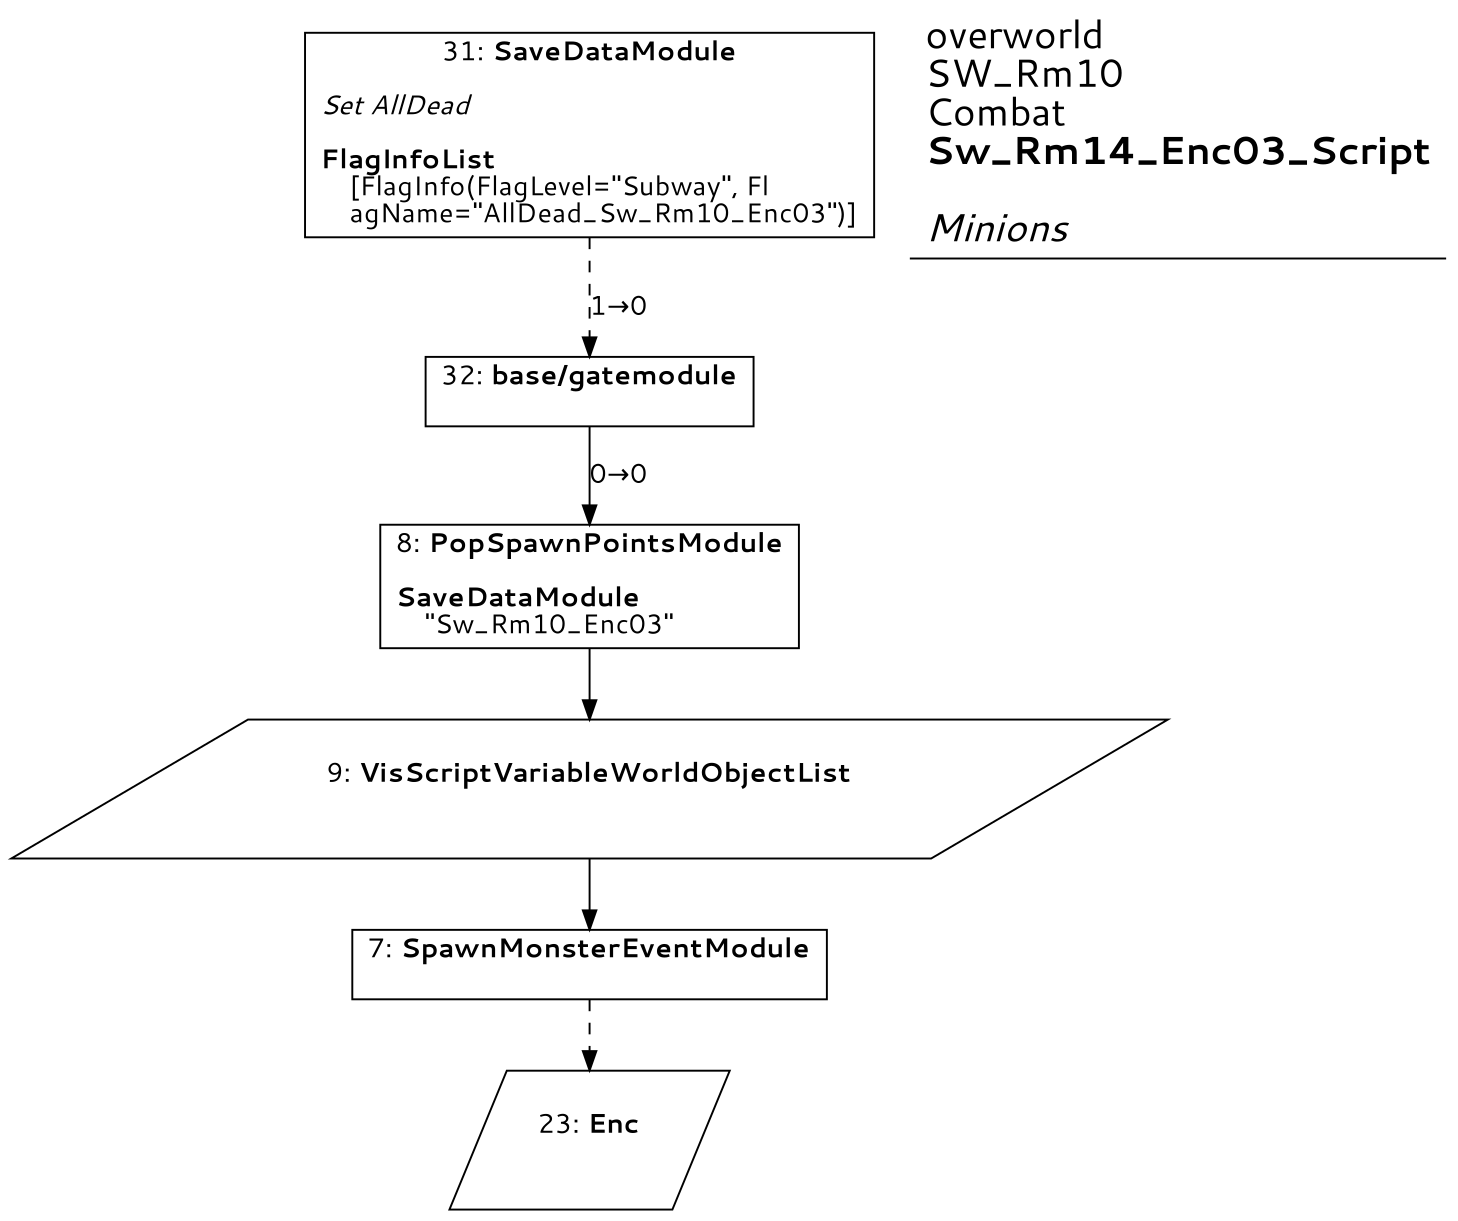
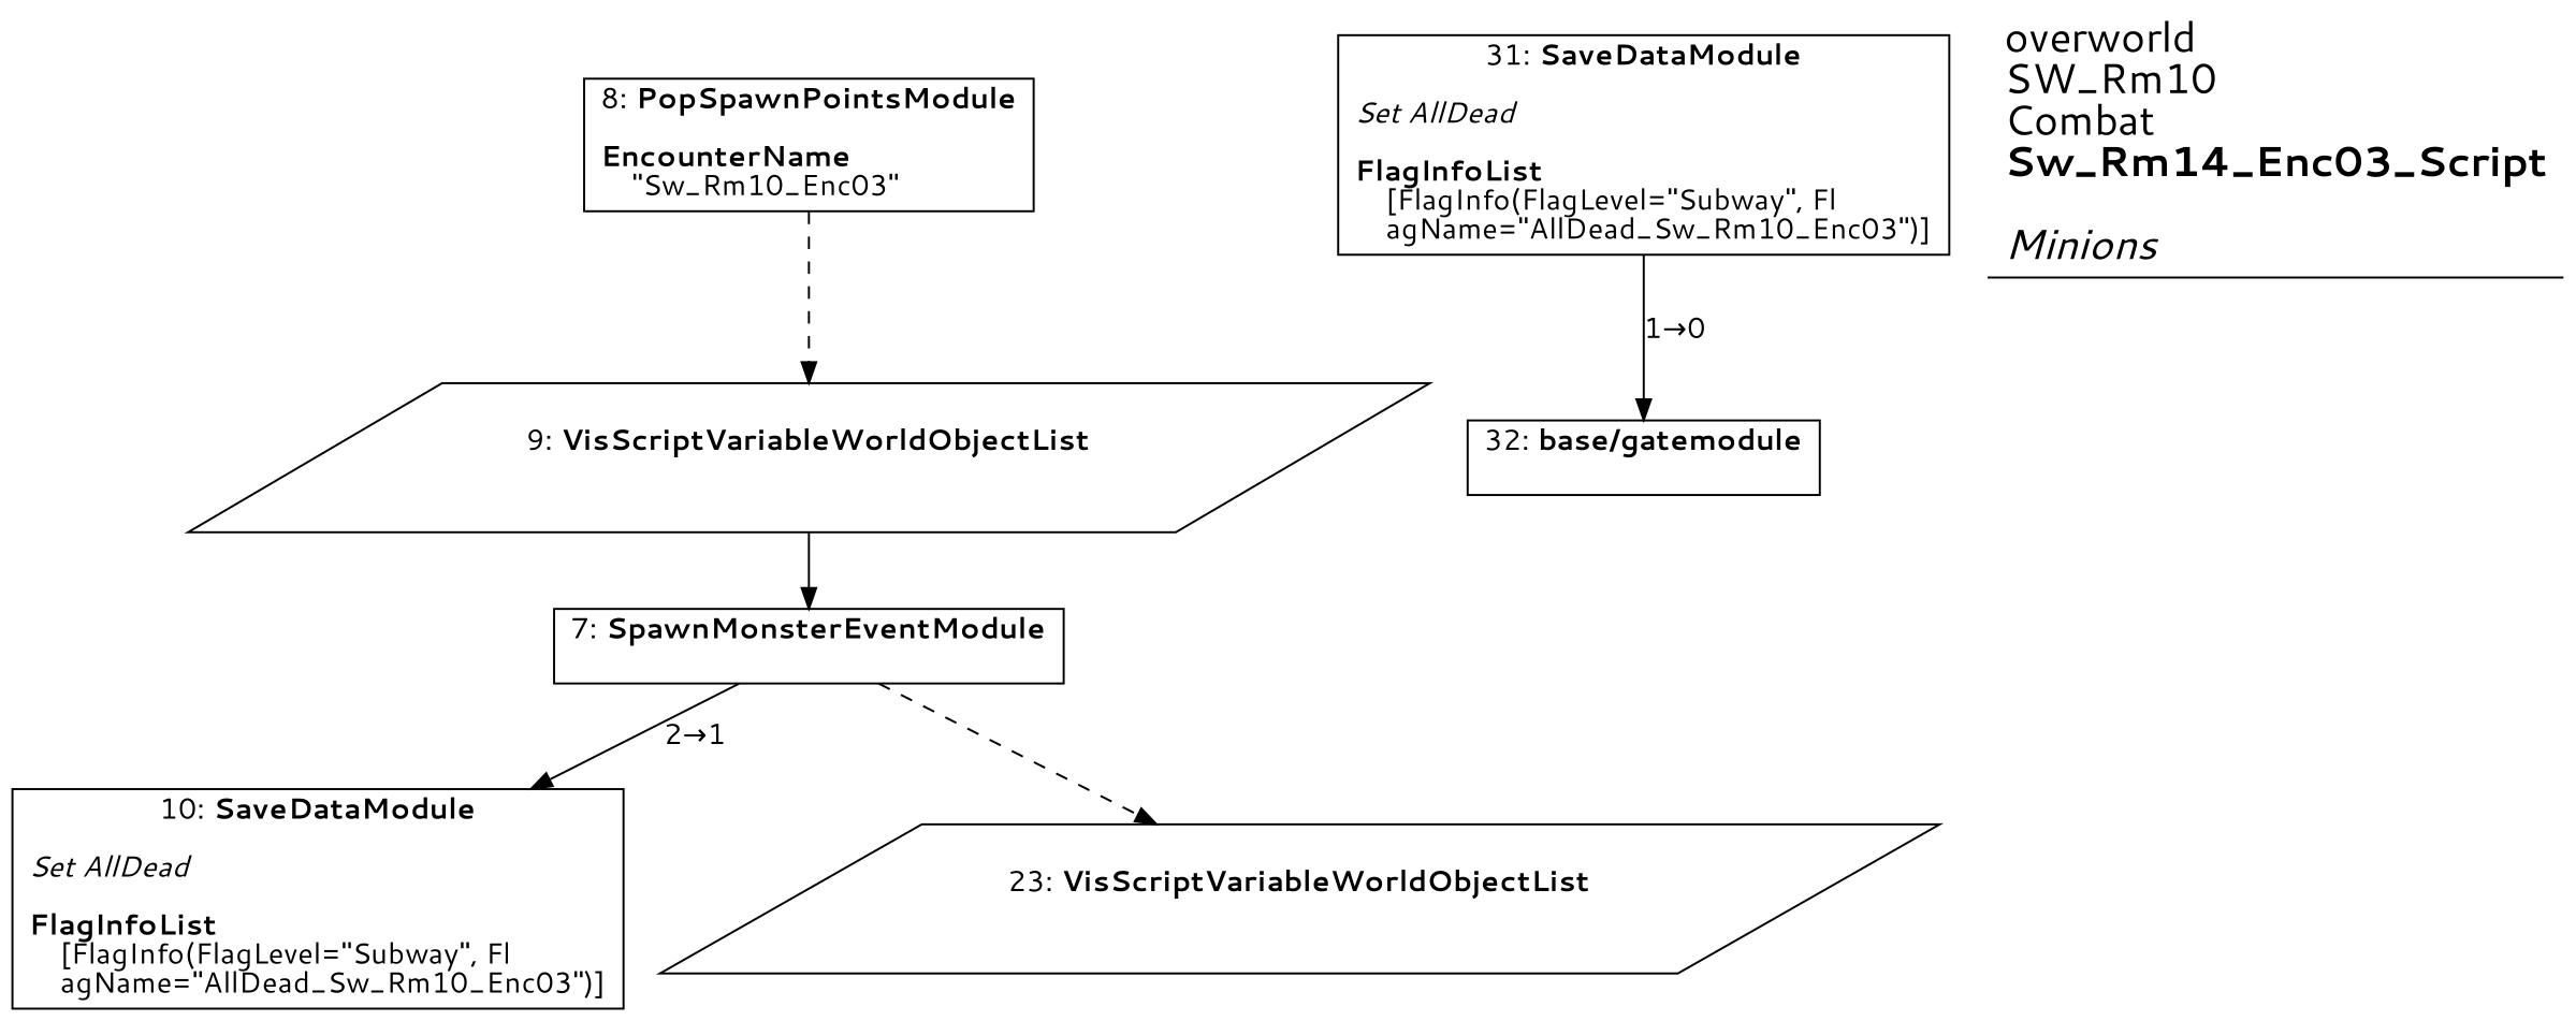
  digraph {
    fontname="Segoe UI"
    splines=spline
    node [fontname="Segoe UI" shape=box]
    edge [fontname="Segoe UI"]
    n1 [label=<7: <b>SpawnMonsterEventModule</b><br/><br/>>]
-   n3 [label=<23: <b>Enc</b><br/><br/>> shape=parallelogram]
+   n2 [label=<10: <b>SaveDataModule</b><br/><br/><i>Set AllDead<br align="left"/></i><br align="left"/><b>FlagInfoList</b><br align="left"/>    [FlagInfo(FlagLevel=&quot;Subway&quot;, Fl<br align="left"/>    agName=&quot;AllDead_Sw_Rm10_Enc03&quot;)]<br align="left"/>>]
+   n3 [label=<23: <b>VisScriptVariableWorldObjectList</b><br/><br/>> shape=parallelogram]
    n4 [label=<9: <b>VisScriptVariableWorldObjectList</b><br/><br/>> shape=parallelogram]
-   n5 [label=<8: <b>PopSpawnPointsModule</b><br/><br/><b>SaveDataModule</b><br align="left"/>    &quot;Sw_Rm10_Enc03&quot;<br align="left"/>>]
+   n5 [label=<8: <b>PopSpawnPointsModule</b><br/><br/><b>EncounterName</b><br align="left"/>    &quot;Sw_Rm10_Enc03&quot;<br align="left"/>>]
    n6 [label=<31: <b>SaveDataModule</b><br/><br/><i>Set AllDead<br align="left"/></i><br align="left"/><b>FlagInfoList</b><br align="left"/>    [FlagInfo(FlagLevel=&quot;Subway&quot;, Fl<br align="left"/>    agName=&quot;AllDead_Sw_Rm10_Enc03&quot;)]<br align="left"/>>]
    n7 [label=<32: <b>base/gatemodule</b><br/><br/>>]
    n8 [label=<<font point-size="20">overworld<br align="left"/>SW_Rm10<br align="left"/>Combat<br align="left"/><b>Sw_Rm14_Enc03_Script</b><br align="left"/><br/><i>Minions</i><br align="left"/></font>> shape=underline]
+   n1 -> n2 [label="2→1"]
    n1 -> n3 [style=dashed]
    n4 -> n1 [style=solid]
-   n5 -> n4 [style=solid]
-   n6 -> n7 [label="1→0" style=dashed]
-   n7 -> n5 [label="0→0"]
+   n5 -> n4 [style=dashed]
+   n6 -> n7 [label="1→0"]
  }
